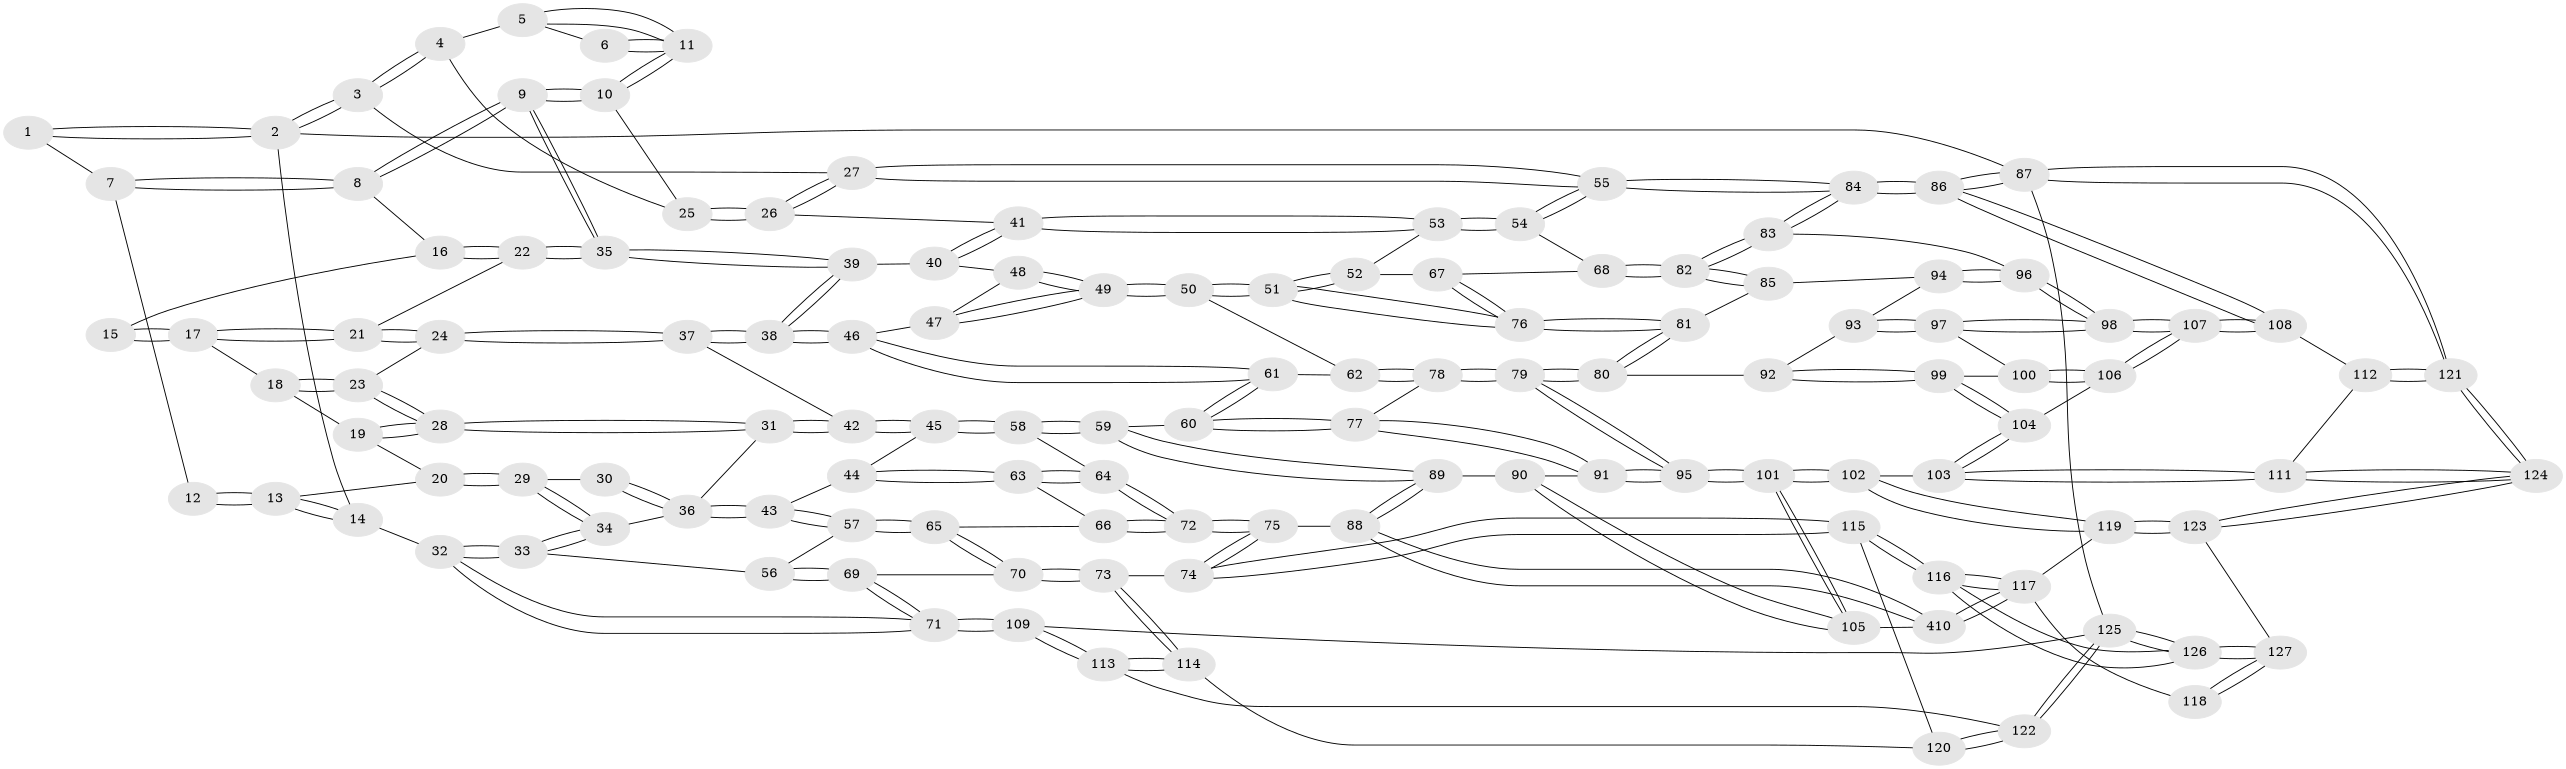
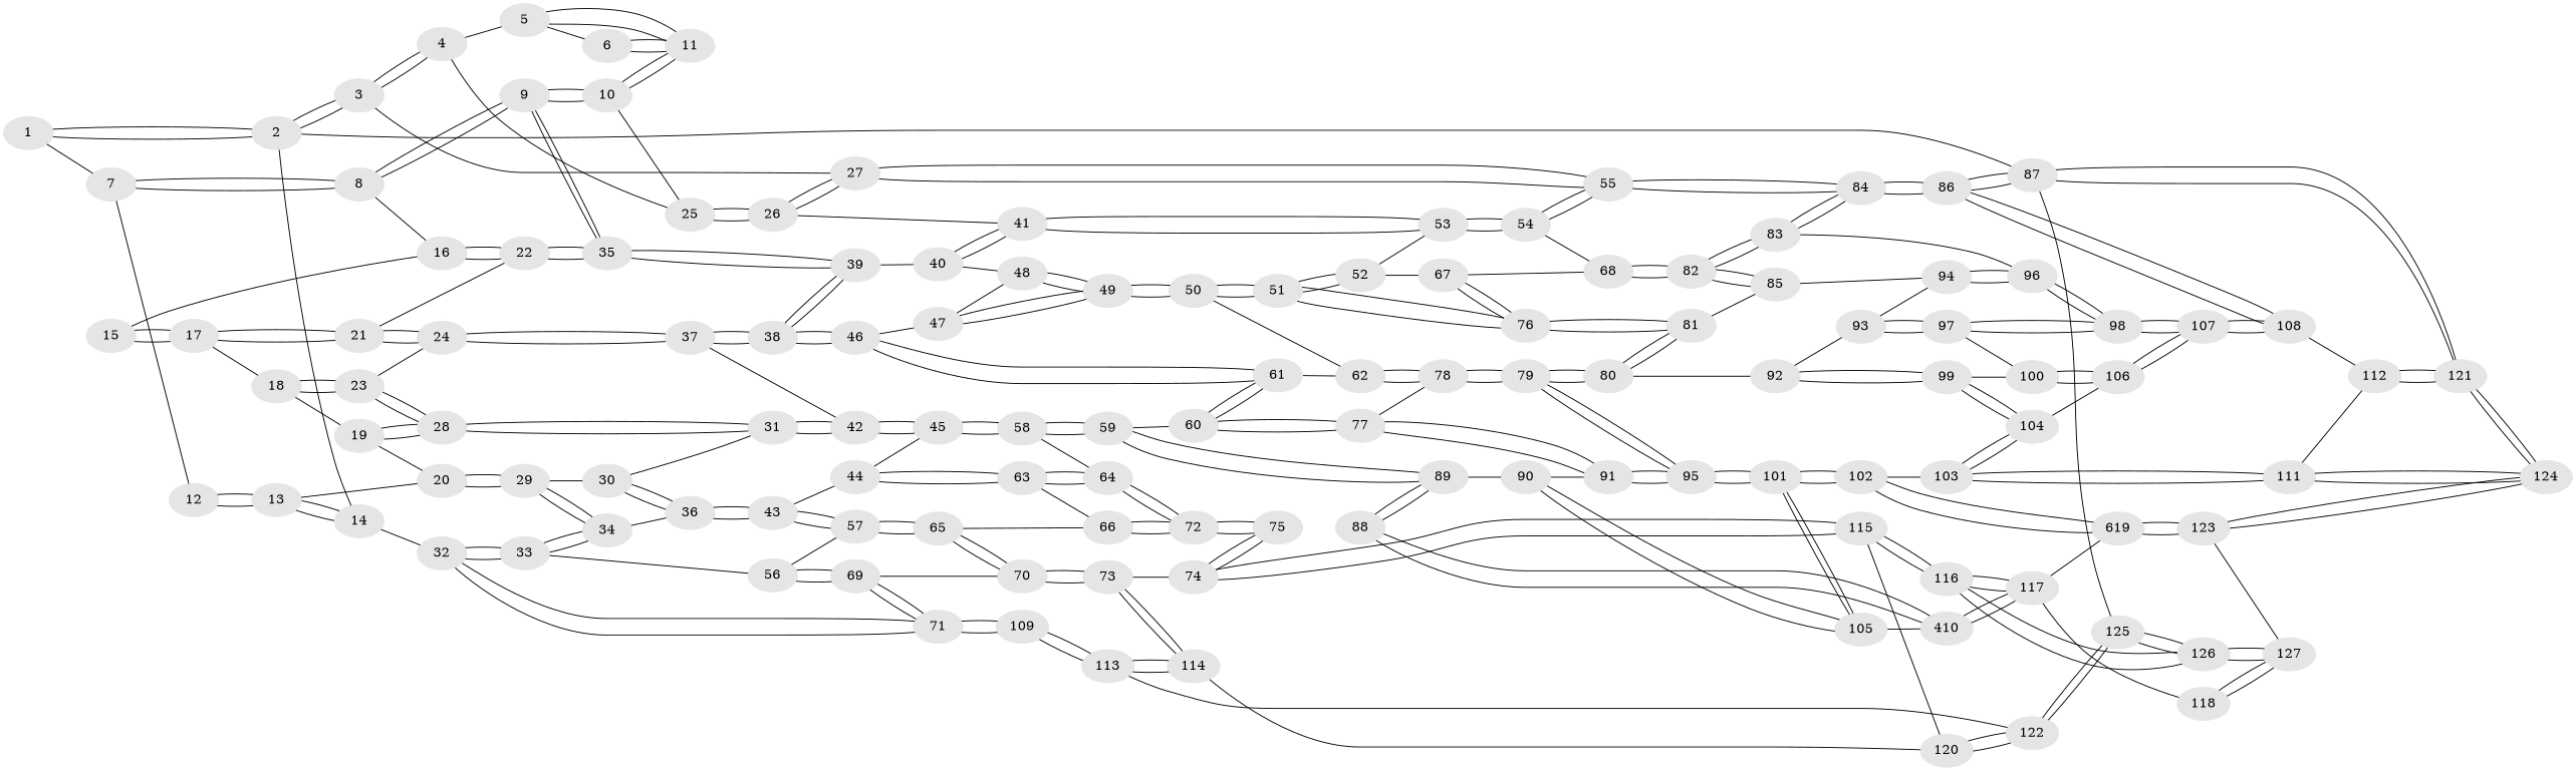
  graph {
    rankdir=LR
    node [color=gray90 style=filled]
    1
    2
    7
    3
    14
    87
    8
    12
    4
    27
    32
    121
    125
    5
    25
    55
    6
    11
    26
    9
    16
    13
    10
    35
    22
    39
    20
    15
    17
    29
    33
    71
    109
    113
    18
    21
    19
    23
    24
    28
    31
    30
    34
    37
    42
    38
    41
    53
    84
    36
    43
    45
    56
    57
    69
    40
    44
    46
    47
    61
    48
    49
    54
    58
    63
    65
    64
    66
    59
    62
    50
    51
    52
    76
    78
    67
    81
    68
    82
    86
    70
    60
    89
    72
    77
    90
    91
    79
    75
    73
    85
    83
    74
    114
    88
    115
    120
    116
    n99 [label=410]
    95
    80
    92
    101
    93
    99
    94
    96
    98
    108
    112
    124
    126
    117
    105
    97
    100
    104
    102
    107
    106
    103
-   119
+   119 [label=619]
    111
    123
    122
    118
    127
    1 -- 2
    1 -- 2
    1 -- 7
    2 -- 3
    2 -- 3
    2 -- 14
    2 -- 87
    7 -- 8
    7 -- 8
    7 -- 12
    3 -- 4
    3 -- 4
    3 -- 27
    14 -- 32
    87 -- 121
    87 -- 121
    87 -- 125
    8 -- 9
    8 -- 9
    8 -- 16
    12 -- 13
    12 -- 13
    4 -- 5
    4 -- 25
    27 -- 55
    27 -- 55
    32 -- 33
    32 -- 33
    32 -- 71
    32 -- 71
    121 -- 124
    121 -- 124
    125 -- 126
    125 -- 126
    5 -- 6
    5 -- 11
    5 -- 11
    25 -- 26
    25 -- 26
    55 -- 84
    55 -- 84
    6 -- 11
    6 -- 11
    26 -- 27
    26 -- 27
    26 -- 41
    9 -- 10
    9 -- 10
    9 -- 35
    9 -- 35
    16 -- 22
    16 -- 22
    13 -- 14
    13 -- 14
    13 -- 20
    10 -- 25
    10 -- 11
    10 -- 11
    35 -- 39
    35 -- 39
    22 -- 35
    22 -- 35
    39 -- 40
    20 -- 29
    20 -- 29
    15 -- 16
    15 -- 17
    15 -- 17
    17 -- 18
    17 -- 21
    17 -- 21
    29 -- 30
    29 -- 34
    29 -- 34
    33 -- 34
    33 -- 34
    33 -- 56
    71 -- 109
    71 -- 109
-   109 -- 125
    109 -- 113
    109 -- 113
    113 -- 114
    113 -- 114
    113 -- 122
    18 -- 19
    18 -- 23
    18 -- 23
    21 -- 22
    21 -- 24
    21 -- 24
    19 -- 20
    19 -- 28
    19 -- 28
    23 -- 24
    23 -- 28
    23 -- 28
    24 -- 37
    24 -- 37
    28 -- 31
    28 -- 31
    31 -- 42
    31 -- 42
-   36 -- 31
+   30 -- 31
    30 -- 36
    30 -- 36
    34 -- 36
    37 -- 42
    37 -- 38
    37 -- 38
    42 -- 45
    42 -- 45
    38 -- 39
    38 -- 39
    38 -- 46
    38 -- 46
    41 -- 53
    41 -- 53
    53 -- 54
    53 -- 54
    84 -- 86
    84 -- 86
    36 -- 43
    36 -- 43
    43 -- 57
    43 -- 57
    43 -- 44
    45 -- 58
    45 -- 58
    56 -- 57
    56 -- 69
    56 -- 69
    57 -- 65
    57 -- 65
    69 -- 71
    69 -- 71
    69 -- 70
    40 -- 41
    40 -- 41
    40 -- 48
    44 -- 45
    44 -- 63
    44 -- 63
    46 -- 47
    46 -- 61
    46 -- 61
    47 -- 48
    47 -- 49
    47 -- 49
    61 -- 62
    48 -- 49
    48 -- 49
    49 -- 50
    49 -- 50
    54 -- 55
    54 -- 55
    54 -- 68
    58 -- 64
    58 -- 59
    58 -- 59
    63 -- 64
    63 -- 64
    63 -- 66
    65 -- 66
    65 -- 70
    65 -- 70
    64 -- 72
    64 -- 72
    66 -- 72
    66 -- 72
    59 -- 60
    59 -- 89
    59 -- 89
    62 -- 78
    62 -- 78
    50 -- 62
    50 -- 51
    50 -- 51
    51 -- 52
    51 -- 52
    51 -- 76
    51 -- 76
    52 -- 53
    52 -- 67
    76 -- 81
    76 -- 81
    78 -- 79
    78 -- 79
    67 -- 76
    67 -- 76
    67 -- 68
    81 -- 85
    68 -- 82
    68 -- 82
    82 -- 85
    82 -- 85
    82 -- 83
    82 -- 83
    86 -- 87
    86 -- 87
    86 -- 108
    86 -- 108
    70 -- 73
    70 -- 73
    60 -- 61
    60 -- 61
    60 -- 77
    60 -- 77
    89 -- 90
    72 -- 75
    72 -- 75
    77 -- 78
    77 -- 91
    77 -- 91
    90 -- 91
    90 -- 105
    90 -- 105
    91 -- 95
    91 -- 95
    79 -- 95
    79 -- 95
    79 -- 80
    79 -- 80
-   75 -- 88
    73 -- 74
    73 -- 114
    73 -- 114
    85 -- 94
    83 -- 84
    83 -- 84
    83 -- 96
    74 -- 75
    74 -- 75
    74 -- 115
    74 -- 115
    114 -- 120
    88 -- 89
    88 -- 89
    88 -- n99
    88 -- n99
    115 -- 120
    115 -- 116
    115 -- 116
    120 -- 122
    120 -- 122
    116 -- 126
    116 -- 126
    116 -- 117
    116 -- 117
    n99 -- 117
    n99 -- 117
    95 -- 101
    95 -- 101
    80 -- 81
    80 -- 81
    80 -- 92
    92 -- 93
    92 -- 99
    92 -- 99
    101 -- 105
    101 -- 105
    101 -- 102
    101 -- 102
    93 -- 94
    93 -- 97
    93 -- 97
    99 -- 100
    99 -- 104
    99 -- 104
    94 -- 96
    94 -- 96
    96 -- 98
    96 -- 98
    98 -- 107
    98 -- 107
    108 -- 112
    112 -- 121
    112 -- 121
    126 -- 127
    126 -- 127
    117 -- 119
    117 -- 118
    105 -- n99
    97 -- 98
    97 -- 98
    97 -- 100
    100 -- 106
    100 -- 106
    104 -- 106
    102 -- 103
    102 -- 119
    102 -- 119
    107 -- 108
    107 -- 108
    106 -- 107
    106 -- 107
    103 -- 104
    103 -- 104
    103 -- 111
    103 -- 111
    119 -- 123
    119 -- 123
    111 -- 112
    111 -- 124
    111 -- 124
    123 -- 124
    123 -- 124
    123 -- 127
    122 -- 125
    122 -- 125
    118 -- 127
    118 -- 127
  }
